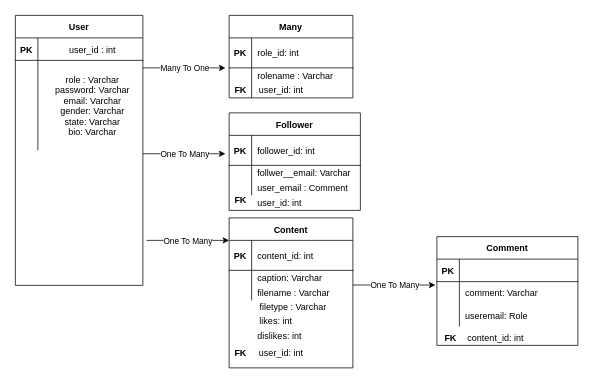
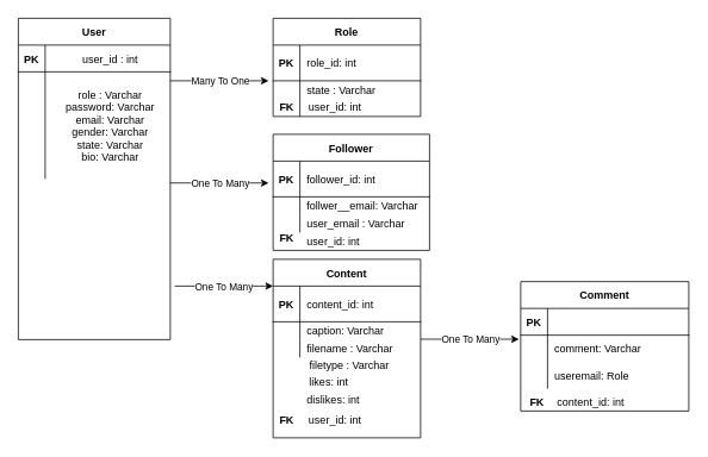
  <mxCell id="0" />
  <mxCell id="1" parent="0" />
- <mxCell id="2" value="Many" style="shape=table;startSize=30;container=1;collapsible=1;childLayout=tableLayout;fixedRows=1;rowLines=0;fontStyle=1;align=center;resizeLast=1;" parent="1" vertex="1"><mxGeometry x="305" y="20" width="165" height="110" as="geometry" /></mxCell>
+ <mxCell id="2" value="Role" style="shape=table;startSize=30;container=1;collapsible=1;childLayout=tableLayout;fixedRows=1;rowLines=0;fontStyle=1;align=center;resizeLast=1;" parent="1" vertex="1"><mxGeometry x="305" y="20" width="165" height="110" as="geometry" /></mxCell>
  <mxCell id="3" value="" style="shape=partialRectangle;collapsible=0;dropTarget=0;pointerEvents=0;fillColor=none;points=[[0,0.5],[1,0.5]];portConstraint=eastwest;top=0;left=0;right=0;bottom=1;" parent="2" vertex="1"><mxGeometry y="30" width="165" height="40" as="geometry" /></mxCell>
  <mxCell id="4" value="PK" style="shape=partialRectangle;overflow=hidden;connectable=0;fillColor=none;top=0;left=0;bottom=0;right=0;fontStyle=1;" parent="3" vertex="1"><mxGeometry width="30" height="40" as="geometry" /></mxCell>
  <mxCell id="5" value="role_id: int" style="shape=partialRectangle;overflow=hidden;connectable=0;fillColor=none;top=0;left=0;bottom=0;right=0;align=left;spacingLeft=6;fontStyle=0;" parent="3" vertex="1"><mxGeometry x="30" width="135" height="40" as="geometry" /></mxCell>
  <mxCell id="6" value="" style="shape=partialRectangle;collapsible=0;dropTarget=0;pointerEvents=0;fillColor=none;points=[[0,0.5],[1,0.5]];portConstraint=eastwest;top=0;left=0;right=0;bottom=0;" parent="2" vertex="1"><mxGeometry y="70" width="165" height="20" as="geometry" /></mxCell>
  <mxCell id="7" value="" style="shape=partialRectangle;overflow=hidden;connectable=0;fillColor=none;top=0;left=0;bottom=0;right=0;" parent="6" vertex="1"><mxGeometry width="30" height="20" as="geometry" /></mxCell>
- <mxCell id="8" value="rolename : Varchar" style="shape=partialRectangle;overflow=hidden;connectable=0;fillColor=none;top=0;left=0;bottom=0;right=0;align=left;spacingLeft=6;" parent="6" vertex="1"><mxGeometry x="30" width="135" height="20" as="geometry" /></mxCell>
+ <mxCell id="8" value="state : Varchar" style="shape=partialRectangle;overflow=hidden;connectable=0;fillColor=none;top=0;left=0;bottom=0;right=0;align=left;spacingLeft=6;" parent="6" vertex="1"><mxGeometry x="30" width="135" height="20" as="geometry" /></mxCell>
  <mxCell id="9" value="" style="shape=partialRectangle;collapsible=0;dropTarget=0;pointerEvents=0;fillColor=none;points=[[0,0.5],[1,0.5]];portConstraint=eastwest;top=0;left=0;right=0;bottom=0;" parent="2" vertex="1"><mxGeometry y="90" width="165" height="20" as="geometry" /></mxCell>
  <mxCell id="10" value="" style="shape=partialRectangle;overflow=hidden;connectable=0;fillColor=none;top=0;left=0;bottom=0;right=0;" parent="9" vertex="1"><mxGeometry width="30" height="20" as="geometry" /></mxCell>
  <mxCell id="11" value="" style="shape=partialRectangle;overflow=hidden;connectable=0;fillColor=none;top=0;left=0;bottom=0;right=0;align=left;spacingLeft=6;" parent="9" vertex="1"><mxGeometry x="30" width="135" height="20" as="geometry" /></mxCell>
  <mxCell id="12" value="User" style="shape=table;startSize=30;container=1;collapsible=1;childLayout=tableLayout;fixedRows=1;rowLines=0;fontStyle=1;align=center;resizeLast=1;verticalAlign=middle;" parent="1" vertex="1"><mxGeometry x="20" y="20" width="170" height="360" as="geometry" /></mxCell>
  <mxCell id="13" value="" style="shape=partialRectangle;collapsible=0;dropTarget=0;pointerEvents=0;fillColor=none;points=[[0,0.5],[1,0.5]];portConstraint=eastwest;top=0;left=0;right=0;bottom=1;" parent="12" vertex="1"><mxGeometry y="30" width="170" height="30" as="geometry" /></mxCell>
  <mxCell id="14" value="PK" style="shape=partialRectangle;overflow=hidden;connectable=0;fillColor=none;top=0;left=0;bottom=0;right=0;fontStyle=1;" parent="13" vertex="1"><mxGeometry width="30" height="30" as="geometry" /></mxCell>
  <mxCell id="15" value="user_id : int" style="shape=partialRectangle;overflow=hidden;connectable=0;fillColor=none;top=0;left=0;bottom=0;right=0;align=center;spacingLeft=6;fontStyle=0;" parent="13" vertex="1"><mxGeometry x="30" width="140" height="30" as="geometry" /></mxCell>
  <mxCell id="16" value="" style="shape=partialRectangle;collapsible=0;dropTarget=0;pointerEvents=0;fillColor=none;points=[[0,0.5],[1,0.5]];portConstraint=eastwest;top=0;left=0;right=0;bottom=0;labelPosition=center;verticalLabelPosition=top;align=center;verticalAlign=bottom;" parent="12" vertex="1"><mxGeometry y="60" width="170" height="120" as="geometry" /></mxCell>
  <mxCell id="17" value="" style="shape=partialRectangle;overflow=hidden;connectable=0;fillColor=none;top=0;left=0;bottom=0;right=0;" parent="16" vertex="1"><mxGeometry width="30" height="120" as="geometry" /></mxCell>
  <mxCell id="18" value="role : Varchar&#10;password: Varchar&#10;email: Varchar&#10;gender: Varchar&#10;state: Varchar&#10;bio: Varchar" style="shape=partialRectangle;overflow=hidden;connectable=0;fillColor=none;top=0;left=0;bottom=0;right=0;align=center;spacingLeft=6;labelPosition=center;verticalLabelPosition=middle;verticalAlign=middle;" parent="16" vertex="1"><mxGeometry x="30" width="140" height="120" as="geometry" /></mxCell>
  <mxCell id="19" value="Follower" style="shape=table;startSize=30;container=1;collapsible=1;childLayout=tableLayout;fixedRows=1;rowLines=0;fontStyle=1;align=center;resizeLast=1;" vertex="1" parent="1"><mxGeometry x="305" y="150" width="175" height="130" as="geometry" /></mxCell>
  <mxCell id="20" value="" style="shape=partialRectangle;collapsible=0;dropTarget=0;pointerEvents=0;fillColor=none;points=[[0,0.5],[1,0.5]];portConstraint=eastwest;top=0;left=0;right=0;bottom=1;" vertex="1" parent="19"><mxGeometry y="30" width="175" height="40" as="geometry" /></mxCell>
  <mxCell id="21" value="PK" style="shape=partialRectangle;overflow=hidden;connectable=0;fillColor=none;top=0;left=0;bottom=0;right=0;fontStyle=1;" vertex="1" parent="20"><mxGeometry width="30" height="40" as="geometry" /></mxCell>
  <mxCell id="22" value="follower_id: int" style="shape=partialRectangle;overflow=hidden;connectable=0;fillColor=none;top=0;left=0;bottom=0;right=0;align=left;spacingLeft=6;fontStyle=0;" vertex="1" parent="20"><mxGeometry x="30" width="145" height="40" as="geometry" /></mxCell>
  <mxCell id="23" value="" style="shape=partialRectangle;collapsible=0;dropTarget=0;pointerEvents=0;fillColor=none;points=[[0,0.5],[1,0.5]];portConstraint=eastwest;top=0;left=0;right=0;bottom=0;" vertex="1" parent="19"><mxGeometry y="70" width="175" height="20" as="geometry" /></mxCell>
  <mxCell id="24" value="" style="shape=partialRectangle;overflow=hidden;connectable=0;fillColor=none;top=0;left=0;bottom=0;right=0;" vertex="1" parent="23"><mxGeometry width="30" height="20" as="geometry" /></mxCell>
  <mxCell id="25" value="follwer__email: Varchar" style="shape=partialRectangle;overflow=hidden;connectable=0;fillColor=none;top=0;left=0;bottom=0;right=0;align=left;spacingLeft=6;" vertex="1" parent="23"><mxGeometry x="30" width="145" height="20" as="geometry" /></mxCell>
  <mxCell id="26" value="" style="shape=partialRectangle;collapsible=0;dropTarget=0;pointerEvents=0;fillColor=none;points=[[0,0.5],[1,0.5]];portConstraint=eastwest;top=0;left=0;right=0;bottom=0;" vertex="1" parent="19"><mxGeometry y="90" width="175" height="20" as="geometry" /></mxCell>
  <mxCell id="27" value="" style="shape=partialRectangle;overflow=hidden;connectable=0;fillColor=none;top=0;left=0;bottom=0;right=0;" vertex="1" parent="26"><mxGeometry width="30" height="20" as="geometry" /></mxCell>
- <mxCell id="28" value="user_email : Comment" style="shape=partialRectangle;overflow=hidden;connectable=0;fillColor=none;top=0;left=0;bottom=0;right=0;align=left;spacingLeft=6;" vertex="1" parent="26"><mxGeometry x="30" width="145" height="20" as="geometry" /></mxCell>
+ <mxCell id="28" value="user_email : Varchar" style="shape=partialRectangle;overflow=hidden;connectable=0;fillColor=none;top=0;left=0;bottom=0;right=0;align=left;spacingLeft=6;" vertex="1" parent="26"><mxGeometry x="30" width="145" height="20" as="geometry" /></mxCell>
  <mxCell id="29" value="Content" style="shape=table;startSize=30;container=1;collapsible=1;childLayout=tableLayout;fixedRows=1;rowLines=0;fontStyle=1;align=center;resizeLast=1;" vertex="1" parent="1"><mxGeometry x="305" y="290" width="165" height="200" as="geometry" /></mxCell>
  <mxCell id="30" value="" style="shape=partialRectangle;collapsible=0;dropTarget=0;pointerEvents=0;fillColor=none;points=[[0,0.5],[1,0.5]];portConstraint=eastwest;top=0;left=0;right=0;bottom=1;" vertex="1" parent="29"><mxGeometry y="30" width="165" height="40" as="geometry" /></mxCell>
  <mxCell id="31" value="PK" style="shape=partialRectangle;overflow=hidden;connectable=0;fillColor=none;top=0;left=0;bottom=0;right=0;fontStyle=1;" vertex="1" parent="30"><mxGeometry width="30" height="40" as="geometry" /></mxCell>
  <mxCell id="32" value="content_id: int" style="shape=partialRectangle;overflow=hidden;connectable=0;fillColor=none;top=0;left=0;bottom=0;right=0;align=left;spacingLeft=6;fontStyle=0;" vertex="1" parent="30"><mxGeometry x="30" width="135" height="40" as="geometry" /></mxCell>
  <mxCell id="33" value="" style="shape=partialRectangle;collapsible=0;dropTarget=0;pointerEvents=0;fillColor=none;points=[[0,0.5],[1,0.5]];portConstraint=eastwest;top=0;left=0;right=0;bottom=0;" vertex="1" parent="29"><mxGeometry y="70" width="165" height="20" as="geometry" /></mxCell>
  <mxCell id="34" value="" style="shape=partialRectangle;overflow=hidden;connectable=0;fillColor=none;top=0;left=0;bottom=0;right=0;" vertex="1" parent="33"><mxGeometry width="30" height="20" as="geometry" /></mxCell>
  <mxCell id="35" value="caption: Varchar" style="shape=partialRectangle;overflow=hidden;connectable=0;fillColor=none;top=0;left=0;bottom=0;right=0;align=left;spacingLeft=6;" vertex="1" parent="33"><mxGeometry x="30" width="135" height="20" as="geometry" /></mxCell>
  <mxCell id="36" value="" style="shape=partialRectangle;collapsible=0;dropTarget=0;pointerEvents=0;fillColor=none;points=[[0,0.5],[1,0.5]];portConstraint=eastwest;top=0;left=0;right=0;bottom=0;" vertex="1" parent="29"><mxGeometry y="90" width="165" height="20" as="geometry" /></mxCell>
  <mxCell id="37" value="" style="shape=partialRectangle;overflow=hidden;connectable=0;fillColor=none;top=0;left=0;bottom=0;right=0;" vertex="1" parent="36"><mxGeometry width="30" height="20" as="geometry" /></mxCell>
  <mxCell id="38" value="filename : Varchar" style="shape=partialRectangle;overflow=hidden;connectable=0;fillColor=none;top=0;left=0;bottom=0;right=0;align=left;spacingLeft=6;" vertex="1" parent="36"><mxGeometry x="30" width="135" height="20" as="geometry" /></mxCell>
  <mxCell id="39" value="Comment" style="shape=table;startSize=30;container=1;collapsible=1;childLayout=tableLayout;fixedRows=1;rowLines=0;fontStyle=1;align=center;resizeLast=1;" vertex="1" parent="1"><mxGeometry x="582" y="315" width="188" height="145" as="geometry" /></mxCell>
  <mxCell id="40" value="" style="shape=partialRectangle;collapsible=0;dropTarget=0;pointerEvents=0;fillColor=none;top=0;left=0;bottom=1;right=0;points=[[0,0.5],[1,0.5]];portConstraint=eastwest;" vertex="1" parent="39"><mxGeometry y="30" width="188" height="30" as="geometry" /></mxCell>
  <mxCell id="41" value="PK" style="shape=partialRectangle;connectable=0;fillColor=none;top=0;left=0;bottom=0;right=0;fontStyle=1;overflow=hidden;" vertex="1" parent="40"><mxGeometry width="30" height="30" as="geometry" /></mxCell>
  <mxCell id="42" value="" style="shape=partialRectangle;collapsible=0;dropTarget=0;pointerEvents=0;fillColor=none;top=0;left=0;bottom=0;right=0;points=[[0,0.5],[1,0.5]];portConstraint=eastwest;" vertex="1" parent="39"><mxGeometry y="60" width="188" height="30" as="geometry" /></mxCell>
  <mxCell id="43" value="" style="shape=partialRectangle;connectable=0;fillColor=none;top=0;left=0;bottom=0;right=0;editable=1;overflow=hidden;" vertex="1" parent="42"><mxGeometry width="30" height="30" as="geometry" /></mxCell>
  <mxCell id="44" value="comment: Varchar" style="shape=partialRectangle;connectable=0;fillColor=none;top=0;left=0;bottom=0;right=0;align=left;spacingLeft=6;overflow=hidden;" vertex="1" parent="42"><mxGeometry x="30" width="158" height="30" as="geometry" /></mxCell>
  <mxCell id="45" value="" style="shape=partialRectangle;collapsible=0;dropTarget=0;pointerEvents=0;fillColor=none;top=0;left=0;bottom=0;right=0;points=[[0,0.5],[1,0.5]];portConstraint=eastwest;" vertex="1" parent="39"><mxGeometry y="90" width="188" height="30" as="geometry" /></mxCell>
  <mxCell id="46" value="" style="shape=partialRectangle;connectable=0;fillColor=none;top=0;left=0;bottom=0;right=0;editable=1;overflow=hidden;" vertex="1" parent="45"><mxGeometry width="30" height="30" as="geometry" /></mxCell>
  <mxCell id="47" value="useremail: Role" style="shape=partialRectangle;connectable=0;fillColor=none;top=0;left=0;bottom=0;right=0;align=left;spacingLeft=6;overflow=hidden;" vertex="1" parent="45"><mxGeometry x="30" width="158" height="30" as="geometry" /></mxCell>
  <mxCell id="48" value="&lt;span style=&quot;color: rgba(0 , 0 , 0 , 0) ; font-family: monospace ; font-size: 0px&quot;&gt;%3CmxGraphModel%3E%3Croot%3E%3CmxCell%20id%3D%220%22%2F%3E%3CmxCell%20id%3D%221%22%20parent%3D%220%22%2F%3E%3CmxCell%20id%3D%222%22%20value%3D%22%22%20style%3D%22shape%3DpartialRectangle%3Bcollapsible%3D0%3BdropTarget%3D0%3BpointerEvents%3D0%3BfillColor%3Dnone%3Bpoints%3D%5B%5B0%2C0.5%5D%2C%5B1%2C0.5%5D%5D%3BportConstraint%3Deastwest%3Btop%3D0%3Bleft%3D0%3Bright%3D0%3Bbottom%3D0%3B%22%20vertex%3D%221%22%20parent%3D%221%22%3E%3CmxGeometry%20x%3D%22484%22%20y%3D%22400%22%20width%3D%22185%22%20height%3D%2220%22%20as%3D%22geometry%22%2F%3E%3C%2FmxCell%3E%3CmxCell%20id%3D%223%22%20value%3D%22%22%20style%3D%22shape%3DpartialRectangle%3Boverflow%3Dhidden%3Bconnectable%3D0%3BfillColor%3Dnone%3Btop%3D0%3Bleft%3D0%3Bbottom%3D0%3Bright%3D0%3B%22%20vertex%3D%221%22%20parent%3D%222%22%3E%3CmxGeometry%20width%3D%2230%22%20height%3D%2220%22%20as%3D%22geometry%22%2F%3E%3C%2FmxCell%3E%3CmxCell%20id%3D%224%22%20value%3D%22filetype%20%3A%20Varchar%22%20style%3D%22shape%3DpartialRectangle%3Boverflow%3Dhidden%3Bconnectable%3D0%3BfillColor%3Dnone%3Btop%3D0%3Bleft%3D0%3Bbottom%3D0%3Bright%3D0%3Balign%3Dleft%3BspacingLeft%3D6%3B%22%20vertex%3D%221%22%20parent%3D%222%22%3E%3CmxGeometry%20x%3D%2230%22%20width%3D%22155%22%20height%3D%2220%22%20as%3D%22geometry%22%2F%3E%3C%2FmxCell%3E%3CmxCell%20id%3D%225%22%20value%3D%22%26lt%3Bspan%20style%3D%26quot%3Btext-align%3A%20left%26quot%3B%26gt%3Blikes%3A%20int%26lt%3B%2Fspan%26gt%3B%22%20style%3D%22text%3Bhtml%3D1%3Balign%3Dcenter%3BverticalAlign%3Dmiddle%3Bresizable%3D0%3Bpoints%3D%5B%5D%3Bautosize%3D1%3B%22%20vertex%3D%221%22%20parent%3D%221%22%3E%3CmxGeometry%20x%3D%22513%22%20y%3D%22420%22%20width%3D%2260%22%20height%3D%2220%22%20as%3D%22geometry%22%2F%3E%3C%2FmxCell%3E%3CmxCell%20id%3D%226%22%20value%3D%22dislikes%3A%20int%22%20style%3D%22text%3Bhtml%3D1%3Balign%3Dcenter%3BverticalAlign%3Dmiddle%3Bresizable%3D0%3Bpoints%3D%5B%5D%3Bautosize%3D1%3B%22%20vertex%3D%221%22%20parent%3D%221%22%3E%3CmxGeometry%20x%3D%22513%22%20y%3D%22440%22%20width%3D%2270%22%20height%3D%2220%22%20as%3D%22geometry%22%2F%3E%3C%2FmxCell%3E%3C%2Froot%3E%3C%2FmxGraphModel%3E&lt;/span&gt;&lt;span style=&quot;color: rgba(0 , 0 , 0 , 0) ; font-family: monospace ; font-size: 0px&quot;&gt;%3CmxGraphModel%3E%3Croot%3E%3CmxCell%20id%3D%220%22%2F%3E%3CmxCell%20id%3D%221%22%20parent%3D%220%22%2F%3E%3CmxCell%20id%3D%222%22%20value%3D%22%22%20style%3D%22shape%3DpartialRectangle%3Bcollapsible%3D0%3BdropTarget%3D0%3BpointerEvents%3D0%3BfillColor%3Dnone%3Bpoints%3D%5B%5B0%2C0.5%5D%2C%5B1%2C0.5%5D%5D%3BportConstraint%3Deastwest%3Btop%3D0%3Bleft%3D0%3Bright%3D0%3Bbottom%3D0%3B%22%20vertex%3D%221%22%20parent%3D%221%22%3E%3CmxGeometry%20x%3D%22484%22%20y%3D%22400%22%20width%3D%22185%22%20height%3D%2220%22%20as%3D%22geometry%22%2F%3E%3C%2FmxCell%3E%3CmxCell%20id%3D%223%22%20value%3D%22%22%20style%3D%22shape%3DpartialRectangle%3Boverflow%3Dhidden%3Bconnectable%3D0%3BfillColor%3Dnone%3Btop%3D0%3Bleft%3D0%3Bbottom%3D0%3Bright%3D0%3B%22%20vertex%3D%221%22%20parent%3D%222%22%3E%3CmxGeometry%20width%3D%2230%22%20height%3D%2220%22%20as%3D%22geometry%22%2F%3E%3C%2FmxCell%3E%3CmxCell%20id%3D%224%22%20value%3D%22filetype%20%3A%20Varchar%22%20style%3D%22shape%3DpartialRectangle%3Boverflow%3Dhidden%3Bconnectable%3D0%3BfillColor%3Dnone%3Btop%3D0%3Bleft%3D0%3Bbottom%3D0%3Bright%3D0%3Balign%3Dleft%3BspacingLeft%3D6%3B%22%20vertex%3D%221%22%20parent%3D%222%22%3E%3CmxGeometry%20x%3D%2230%22%20width%3D%22155%22%20height%3D%2220%22%20as%3D%22geometry%22%2F%3E%3C%2FmxCell%3E%3CmxCell%20id%3D%225%22%20value%3D%22%26lt%3Bspan%20style%3D%26quot%3Btext-align%3A%20left%26quot%3B%26gt%3Blikes%3A%20int%26lt%3B%2Fspan%26gt%3B%22%20style%3D%22text%3Bhtml%3D1%3Balign%3Dcenter%3BverticalAlign%3Dmiddle%3Bresizable%3D0%3Bpoints%3D%5B%5D%3Bautosize%3D1%3B%22%20vertex%3D%221%22%20parent%3D%221%22%3E%3CmxGeometry%20x%3D%22513%22%20y%3D%22420%22%20width%3D%2260%22%20height%3D%2220%22%20as%3D%22geometry%22%2F%3E%3C%2FmxCell%3E%3CmxCell%20id%3D%226%22%20value%3D%22dislikes%3A%20int%22%20style%3D%22text%3Bhtml%3D1%3Balign%3Dcenter%3BverticalAlign%3Dmiddle%3Bresizable%3D0%3Bpoints%3D%5B%5D%3Bautosize%3D1%3B%22%20vertex%3D%221%22%20parent%3D%221%22%3E%3CmxGeometry%20x%3D%22513%22%20y%3D%22440%22%20width%3D%2270%22%20height%3D%2220%22%20as%3D%22geometry%22%2F%3E%3C%2FmxCell%3E%3C%2Froot%3E%3C%2FmxGraphModel%3E&lt;/span&gt;" style="text;html=1;align=center;verticalAlign=middle;resizable=0;points=[];autosize=1;" vertex="1" parent="1"><mxGeometry x="360" y="400" width="20" height="20" as="geometry" /></mxCell>
  <mxCell id="49" value="" style="shape=partialRectangle;collapsible=0;dropTarget=0;pointerEvents=0;fillColor=none;points=[[0,0.5],[1,0.5]];portConstraint=eastwest;top=0;left=0;right=0;bottom=0;" vertex="1" parent="1"><mxGeometry x="308" y="398" width="185" height="20" as="geometry" /></mxCell>
  <mxCell id="50" value="" style="shape=partialRectangle;overflow=hidden;connectable=0;fillColor=none;top=0;left=0;bottom=0;right=0;" vertex="1" parent="49"><mxGeometry width="30" height="20" as="geometry" /></mxCell>
  <mxCell id="51" value="filetype : Varchar" style="shape=partialRectangle;overflow=hidden;connectable=0;fillColor=none;top=0;left=0;bottom=0;right=0;align=left;spacingLeft=6;" vertex="1" parent="49"><mxGeometry x="30" width="155" height="20" as="geometry" /></mxCell>
  <mxCell id="52" value="&lt;span style=&quot;text-align: left&quot;&gt;likes: int&lt;/span&gt;" style="text;html=1;align=center;verticalAlign=middle;resizable=0;points=[];autosize=1;" vertex="1" parent="1"><mxGeometry x="337" y="418" width="60" height="20" as="geometry" /></mxCell>
  <mxCell id="53" value="dislikes: int" style="text;html=1;align=center;verticalAlign=middle;resizable=0;points=[];autosize=1;" vertex="1" parent="1"><mxGeometry x="337" y="438" width="70" height="20" as="geometry" /></mxCell>
  <mxCell id="54" value="" style="endArrow=classic;html=1;entryX=-0.03;entryY=0;entryDx=0;entryDy=0;entryPerimeter=0;" edge="1" parent="1" target="6"><mxGeometry relative="1" as="geometry"><mxPoint x="190" y="90" as="sourcePoint" /><mxPoint x="290" y="90" as="targetPoint" /><Array as="points"><mxPoint x="250" y="90" /></Array></mxGeometry></mxCell>
  <mxCell id="55" value="Many To One" style="edgeLabel;resizable=0;html=1;align=center;verticalAlign=middle;" connectable="0" vertex="1" parent="54"><mxGeometry relative="1" as="geometry" /></mxCell>
  <mxCell id="56" value="" style="endArrow=classic;html=1;entryX=-0.03;entryY=0;entryDx=0;entryDy=0;entryPerimeter=0;" edge="1" parent="1"><mxGeometry relative="1" as="geometry"><mxPoint x="190" y="204.5" as="sourcePoint" /><mxPoint x="300.05" y="204.5" as="targetPoint" /><Array as="points"><mxPoint x="250" y="204.5" /></Array></mxGeometry></mxCell>
  <mxCell id="57" value="One To Many" style="edgeLabel;resizable=0;html=1;align=center;verticalAlign=middle;" connectable="0" vertex="1" parent="56"><mxGeometry relative="1" as="geometry" /></mxCell>
  <mxCell id="58" value="" style="endArrow=classic;html=1;entryX=-0.03;entryY=0;entryDx=0;entryDy=0;entryPerimeter=0;" edge="1" parent="1"><mxGeometry relative="1" as="geometry"><mxPoint x="194.95" y="320" as="sourcePoint" /><mxPoint x="305" y="320" as="targetPoint" /><Array as="points"><mxPoint x="254.95" y="320" /></Array></mxGeometry></mxCell>
  <mxCell id="59" value="One To Many" style="edgeLabel;resizable=0;html=1;align=center;verticalAlign=middle;" connectable="0" vertex="1" parent="58"><mxGeometry relative="1" as="geometry" /></mxCell>
  <mxCell id="60" value="" style="endArrow=classic;html=1;entryX=-0.03;entryY=0;entryDx=0;entryDy=0;entryPerimeter=0;" edge="1" parent="1"><mxGeometry relative="1" as="geometry"><mxPoint x="470" y="379.5" as="sourcePoint" /><mxPoint x="580.05" y="379.5" as="targetPoint" /><Array as="points"><mxPoint x="530" y="379.5" /></Array></mxGeometry></mxCell>
  <mxCell id="61" value="One To Many" style="edgeLabel;resizable=0;html=1;align=center;verticalAlign=middle;" connectable="0" vertex="1" parent="60"><mxGeometry relative="1" as="geometry" /></mxCell>
  <mxCell id="62" value="content_id: int" style="text;html=1;align=center;verticalAlign=middle;resizable=0;points=[];autosize=1;" vertex="1" parent="1"><mxGeometry x="615" y="440" width="90" height="20" as="geometry" /></mxCell>
  <mxCell id="63" value="&lt;b&gt;FK&lt;/b&gt;" style="text;html=1;align=center;verticalAlign=middle;resizable=0;points=[];autosize=1;" vertex="1" parent="1"><mxGeometry x="585" y="440" width="30" height="20" as="geometry" /></mxCell>
  <mxCell id="64" value="user_id: int" style="text;html=1;align=center;verticalAlign=middle;resizable=0;points=[];autosize=1;" vertex="1" parent="1"><mxGeometry x="339" y="460" width="70" height="20" as="geometry" /></mxCell>
  <mxCell id="65" value="&lt;b&gt;FK&lt;/b&gt;" style="text;html=1;align=center;verticalAlign=middle;resizable=0;points=[];autosize=1;" vertex="1" parent="1"><mxGeometry x="305" y="460" width="30" height="20" as="geometry" /></mxCell>
  <mxCell id="66" value="&lt;b&gt;FK&lt;/b&gt;" style="text;html=1;align=center;verticalAlign=middle;resizable=0;points=[];autosize=1;" vertex="1" parent="1"><mxGeometry x="305" y="257" width="30" height="20" as="geometry" /></mxCell>
  <mxCell id="67" value="user_id: int" style="text;html=1;align=center;verticalAlign=middle;resizable=0;points=[];autosize=1;" vertex="1" parent="1"><mxGeometry x="337" y="260" width="70" height="20" as="geometry" /></mxCell>
  <mxCell id="68" value="user_id: int" style="text;html=1;align=center;verticalAlign=middle;resizable=0;points=[];autosize=1;" vertex="1" parent="1"><mxGeometry x="339" y="110" width="70" height="20" as="geometry" /></mxCell>
  <mxCell id="69" value="&lt;b&gt;FK&lt;/b&gt;" style="text;html=1;align=center;verticalAlign=middle;resizable=0;points=[];autosize=1;" vertex="1" parent="1"><mxGeometry x="305" y="110" width="30" height="20" as="geometry" /></mxCell>
